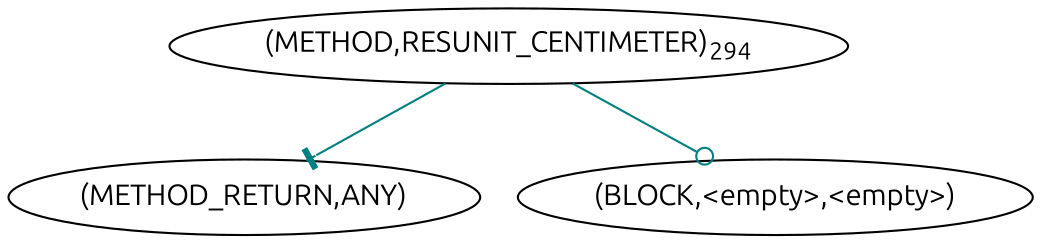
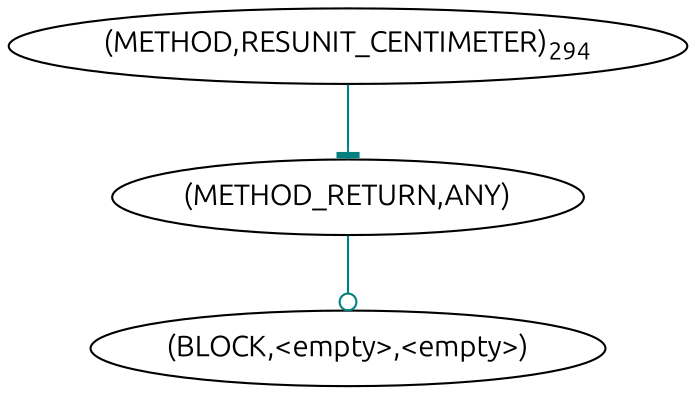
  digraph {
    fontname=Ubuntu
    node [fontname=Ubuntu]
    edge [color=teal fontname=Ubuntu]
    n1 [label=<(METHOD,RESUNIT_CENTIMETER)<SUB>294</SUB>>]
    n2 [label=<(METHOD_RETURN,ANY)>]
    n3 [label=<(BLOCK,&lt;empty&gt;,&lt;empty&gt;)>]
    n1 -> n2 [arrowhead=tee]
-   n1 -> n3 [arrowhead=odot]
+   n2 -> n3 [arrowhead=odot]
  }
